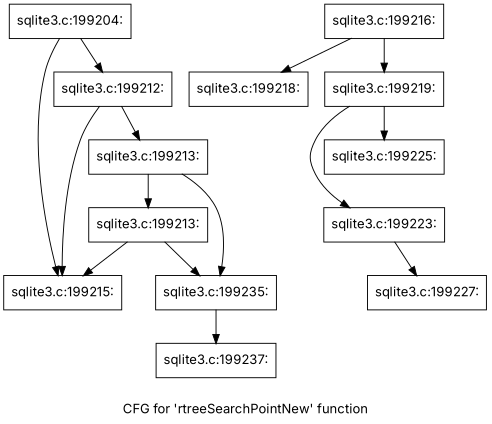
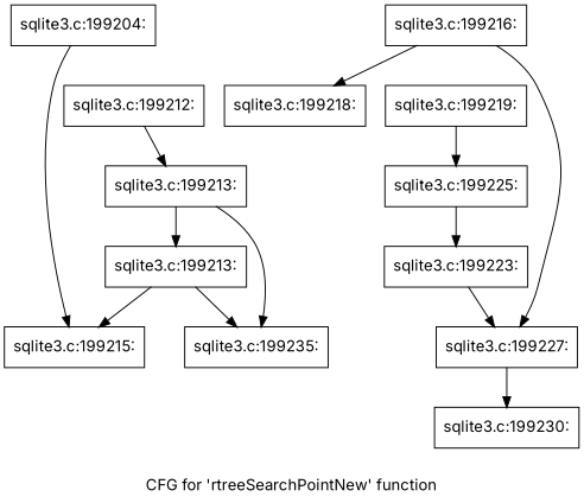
  digraph {
    fontname=Inter
    label="CFG for 'rtreeSearchPointNew' function"
    node [fontname=Inter shape=record]
    edge [fontname=Inter]
    n1 [label="{sqlite3.c:199204:}"]
    n2 [label="{sqlite3.c:199215:}"]
    n3 [label="{sqlite3.c:199212:}"]
    n4 [label="{sqlite3.c:199213:}"]
    n5 [label="{sqlite3.c:199216:}"]
    n6 [label="{sqlite3.c:199218:}"]
    n7 [label="{sqlite3.c:199219:}"]
+   n8 [label="{sqlite3.c:199230:}"]
    n9 [label="{sqlite3.c:199213:}"]
    n10 [label="{sqlite3.c:199235:}"]
-   n11 [label="{sqlite3.c:199237:}"]
    n12 [label="{sqlite3.c:199223:}"]
    n13 [label="{sqlite3.c:199225:}"]
    n14 [label="{sqlite3.c:199227:}"]
    n1 -> n2
-   n1 -> n3
-   n3 -> n2
    n3 -> n4
    n4 -> n9
    n4 -> n10
    n5 -> n6
-   n5 -> n7
-   n7 -> n12
+   n5 -> n14
+   n13 -> n12
    n7 -> n13
    n9 -> n2
    n9 -> n10
-   n10 -> n11
    n12 -> n14
+   n14 -> n8
  }
